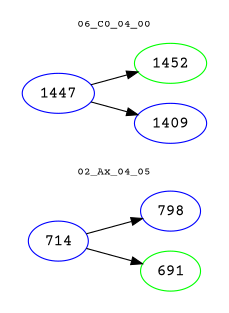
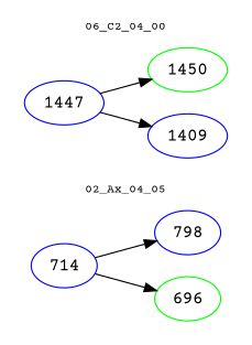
  digraph {
    fontname="Courier Prime"
    rankdir=LR
    node [color=blue fontname="Courier Prime"]
    edge [color=black fontname="Courier Prime"]
    n1 [label=714]
-   n2 [color=green label=691]
+   n2 [color=green label=696]
    n3 [label=798]
    n4 [label=1447]
    n5 [label=1409]
-   n6 [color=green label=1452]
+   n6 [color=green label=1450]
    subgraph cluster_1 {
      color=white
      fontsize=10
      label="02_Ax_04_05"
      n1
      n2
      n3
    }
    subgraph cluster_2 {
      color=white
      fontsize=10
-     label="06_C0_04_00"
+     label="06_C2_04_00"
      n4
      n5
      n6
    }
    n1 -> n2
    n1 -> n3
    n4 -> n5
    n4 -> n6
  }
